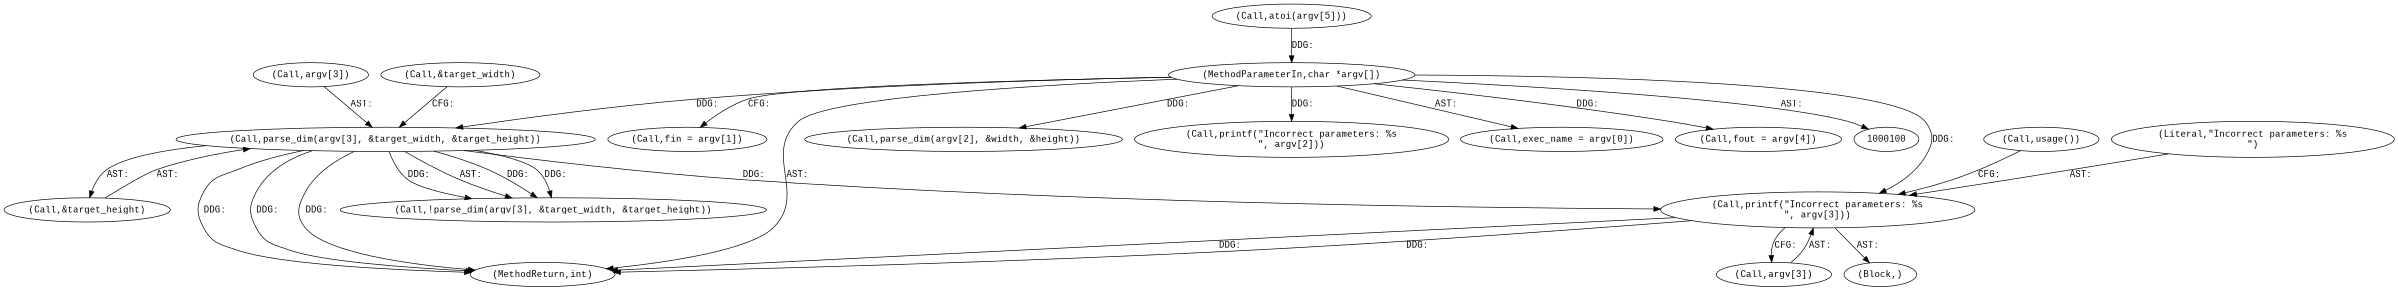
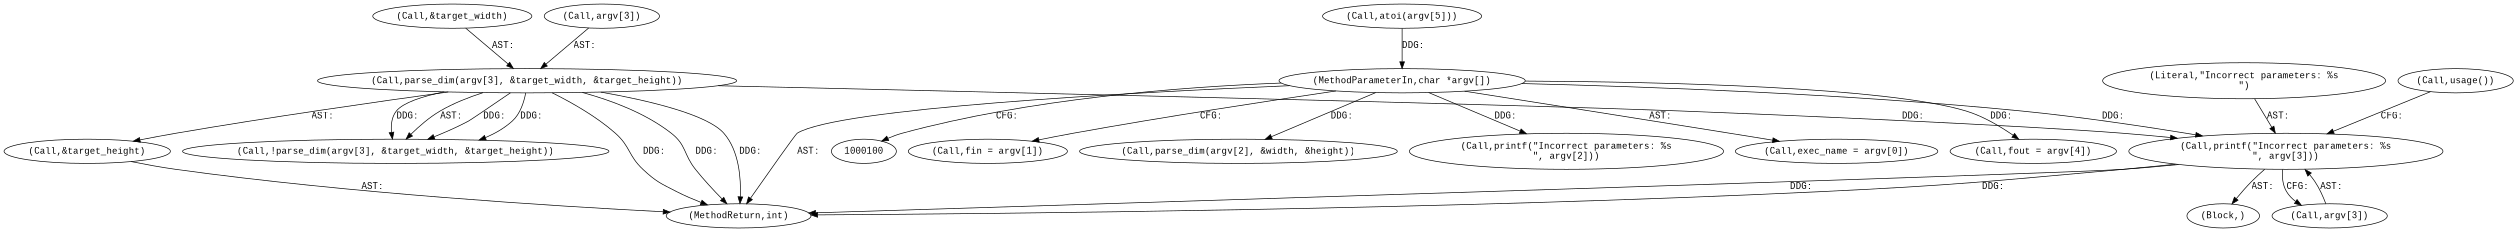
  digraph {
    fontname="Liberation Mono"
    node [fontname="Liberation Mono"]
    edge [fontname="Liberation Mono"]
    n1 [label="(Call,printf(\"Incorrect parameters: %s\n\", argv[3]))"]
    n2 [label="(Block,)"]
    n3 [label="(MethodReturn,int)"]
    n4 [label="(Call,argv[3])"]
    n5 [label="(Call,parse_dim(argv[3], &target_width, &target_height))"]
    n6 [label="(Call,!parse_dim(argv[3], &target_width, &target_height))"]
    n7 [label="(Call,&target_height)"]
    n8 [label="(MethodParameterIn,char *argv[])"]
    n9 [label="(Call,fin = argv[1])"]
    n10 [label="(Call,parse_dim(argv[2], &width, &height))"]
    n11 [label="(Call,printf(\"Incorrect parameters: %s\n\", argv[2]))"]
    n12 [label="(Call,exec_name = argv[0])"]
    n13 [label="(Call,fout = argv[4])"]
    1000100
    n15 [label="(Call,atoi(argv[5]))"]
    n16 [label="(Call,usage())"]
    n17 [label="(Call,argv[3])"]
    n18 [label="(Literal,\"Incorrect parameters: %s\n\")"]
    n19 [label="(Call,&target_width)"]
    n1 -> n2 [label="AST: "]
    n1 -> n3 [label="DDG: "]
    n1 -> n3 [label="DDG: "]
    n1 -> n4 [label="CFG: "]
    n4 -> n1 [label="AST: "]
    n5 -> n1 [label="DDG: "]
    n5 -> n3 [label="DDG: "]
    n5 -> n3 [label="DDG: "]
    n5 -> n3 [label="DDG: "]
    n5 -> n6 [label="AST: "]
    n5 -> n6 [label="DDG: "]
    n5 -> n6 [label="DDG: "]
    n5 -> n6 [label="DDG: "]
    n5 -> n7 [label="AST: "]
-   n7 -> n5 [label="AST: "]
+   n7 -> n3 [label="AST: "]
    n8 -> n1 [label="DDG: "]
    n8 -> n3 [label="AST: "]
-   n8 -> n5 [label="DDG: "]
    n8 -> n9 [label="CFG: "]
    n8 -> n10 [label="DDG: "]
    n8 -> n11 [label="DDG: "]
    n8 -> n12 [label="AST: "]
    n8 -> n13 [label="DDG: "]
-   n8 -> 1000100 [label="AST: "]
+   n8 -> 1000100 [label="CFG: "]
    n15 -> n8 [label="DDG: "]
    n16 -> n1 [label="CFG: "]
    n17 -> n5 [label="AST: "]
    n18 -> n1 [label="AST: "]
-   n19 -> n5 [label="CFG: "]
+   n19 -> n5 [label="AST: "]
  }
